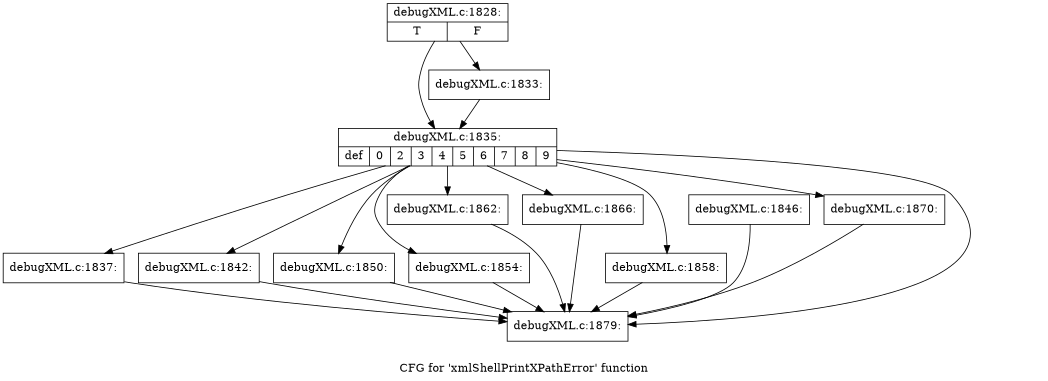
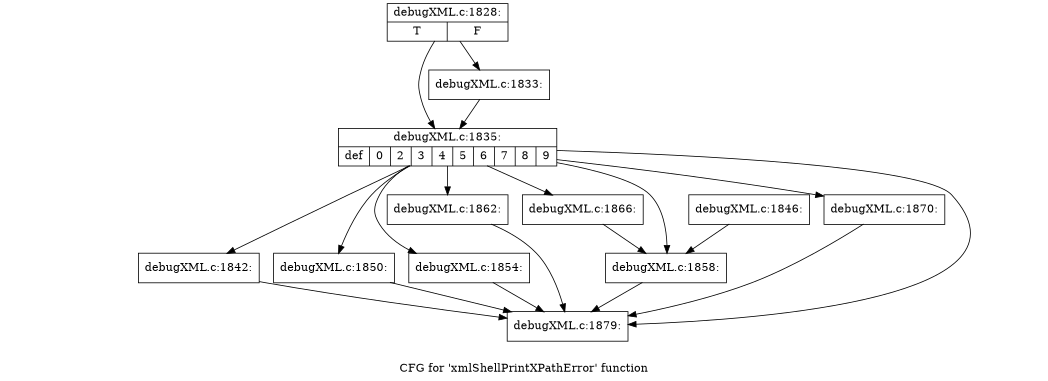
  digraph {
    label="CFG for 'xmlShellPrintXPathError' function"
    node [shape=record]
    n1 [label="{debugXML.c:1828:|{<s0>T|<s1>F}}"]
    n2 [label="{debugXML.c:1835:|{<s0>def|<s1>0|<s2>2|<s3>3|<s4>4|<s5>5|<s6>6|<s7>7|<s8>8|<s9>9}}"]
    n3 [label="{debugXML.c:1833:}"]
    n4 [label="{debugXML.c:1879:}"]
-   n5 [label="{debugXML.c:1837:}"]
    n6 [label="{debugXML.c:1842:}"]
    n7 [label="{debugXML.c:1850:}"]
    n8 [label="{debugXML.c:1854:}"]
    n9 [label="{debugXML.c:1858:}"]
    n10 [label="{debugXML.c:1862:}"]
    n11 [label="{debugXML.c:1866:}"]
    n12 [label="{debugXML.c:1870:}"]
    n13 [label="{debugXML.c:1846:}"]
    n1 -> n2
    n1 -> n3
    n2 -> n4
-   n2 -> n5
    n2 -> n6
    n2 -> n7
    n2 -> n8
    n2 -> n9
    n2 -> n10
    n2 -> n11
    n2 -> n12
    n3 -> n2
-   n5 -> n4
    n6 -> n4
    n7 -> n4
    n8 -> n4
    n9 -> n4
    n10 -> n4
-   n11 -> n4
+   n11 -> n9
    n12 -> n4
-   n13 -> n4
+   n13 -> n9
  }
